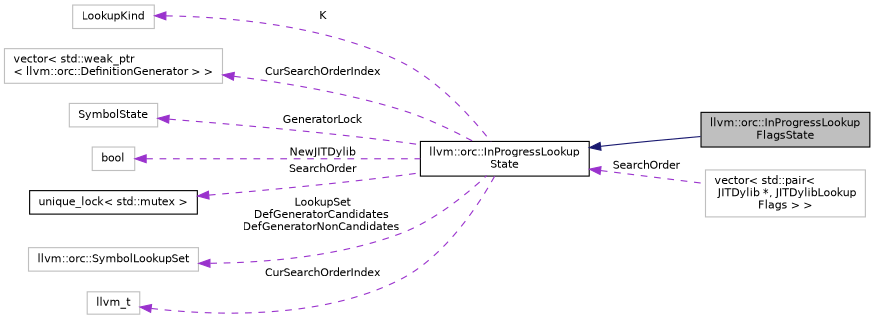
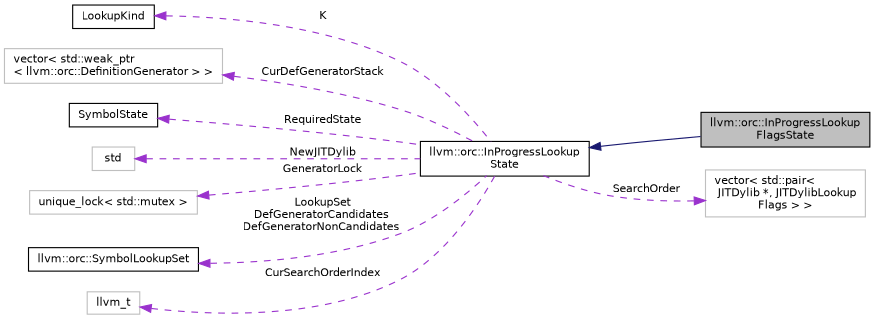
  digraph {
    rankdir=LR
    node [color=grey75 fontname=Helvetica fontsize=10 shape=record]
    edge [color=darkorchid3 dir=back fontname=Helvetica fontsize=10 labelfontname=Helvetica labelfontsize=10 style=dashed]
    n1 [color=black fillcolor=grey75 fontcolor=black height=0.2 label="llvm::orc::InProgressLookup\lFlagsState" style=filled width=0.4]
    n2 [color=black height=0.2 label="llvm::orc::InProgressLookup\lState" width=0.4]
-   n3 [height=0.2 label=LookupKind width=0.4]
+   n3 [color=black height=0.2 label=LookupKind width=0.4]
    n4 [height=0.2 label="vector\< std::pair\<\l JITDylib *, JITDylibLookup\lFlags \> \>" width=0.4]
    n5 [height=0.2 label="vector\< std::weak_ptr\l\< llvm::orc::DefinitionGenerator \> \>" width=0.4]
-   n6 [height=0.2 label=SymbolState width=0.4]
-   n7 [height=0.2 label=bool width=0.4]
-   n8 [color=black height=0.2 label="unique_lock\< std::mutex \>" width=0.4]
-   n9 [height=0.2 label="llvm::orc::SymbolLookupSet" width=0.4]
+   n6 [color=black height=0.2 label=SymbolState width=0.4]
+   n7 [height=0.2 label=std width=0.4]
+   n8 [height=0.2 label="unique_lock\< std::mutex \>" width=0.4]
+   n9 [color=black height=0.2 label="llvm::orc::SymbolLookupSet" width=0.4]
    n10 [height=0.2 label=llvm_t width=0.4]
    n2 -> n1 [color=midnightblue style=solid]
    n3 -> n2 [label=" K"]
-   n2 -> n4 [label=" SearchOrder"]
-   n5 -> n2 [label=" CurSearchOrderIndex"]
-   n6 -> n2 [label=" GeneratorLock"]
+   n4 -> n2 [label=" SearchOrder"]
+   n5 -> n2 [label=" CurDefGeneratorStack"]
+   n6 -> n2 [label=" RequiredState"]
    n7 -> n2 [label=" NewJITDylib"]
-   n8 -> n2 [label=" SearchOrder"]
+   n8 -> n2 [label=" GeneratorLock"]
    n9 -> n2 [label=" LookupSet\nDefGeneratorCandidates\nDefGeneratorNonCandidates"]
    n10 -> n2 [label=" CurSearchOrderIndex"]
  }
